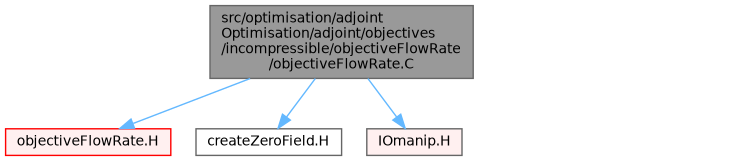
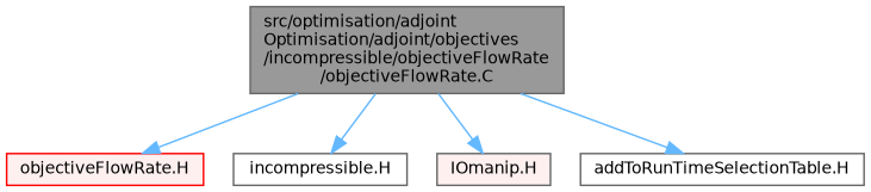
  digraph {
    node [color=grey40 fillcolor="#FFF0F0" fontname=Helvetica fontsize=10 shape=box style=filled]
    edge [color=steelblue1 fontname=Helvetica fontsize=10 labelfontname=Helvetica labelfontsize=10 style=solid]
    n1 [color=gray40 fillcolor=grey60 fontcolor=black height=0.2 label="src/optimisation/adjoint\lOptimisation/adjoint/objectives\l/incompressible/objectiveFlowRate\l/objectiveFlowRate.C" width=0.4]
    n2 [color=red height=0.2 label="objectiveFlowRate.H" width=0.4]
-   n3 [fillcolor=white height=0.2 label="createZeroField.H" width=0.4]
+   n3 [fillcolor=white height=0.2 label="incompressible.H" width=0.4]
    n4 [height=0.2 label="IOmanip.H" width=0.4]
+   n5 [fillcolor=white height=0.2 label="addToRunTimeSelectionTable.H" width=0.4]
    n1 -> n2
    n1 -> n3
    n1 -> n4
+   n1 -> n5
  }
